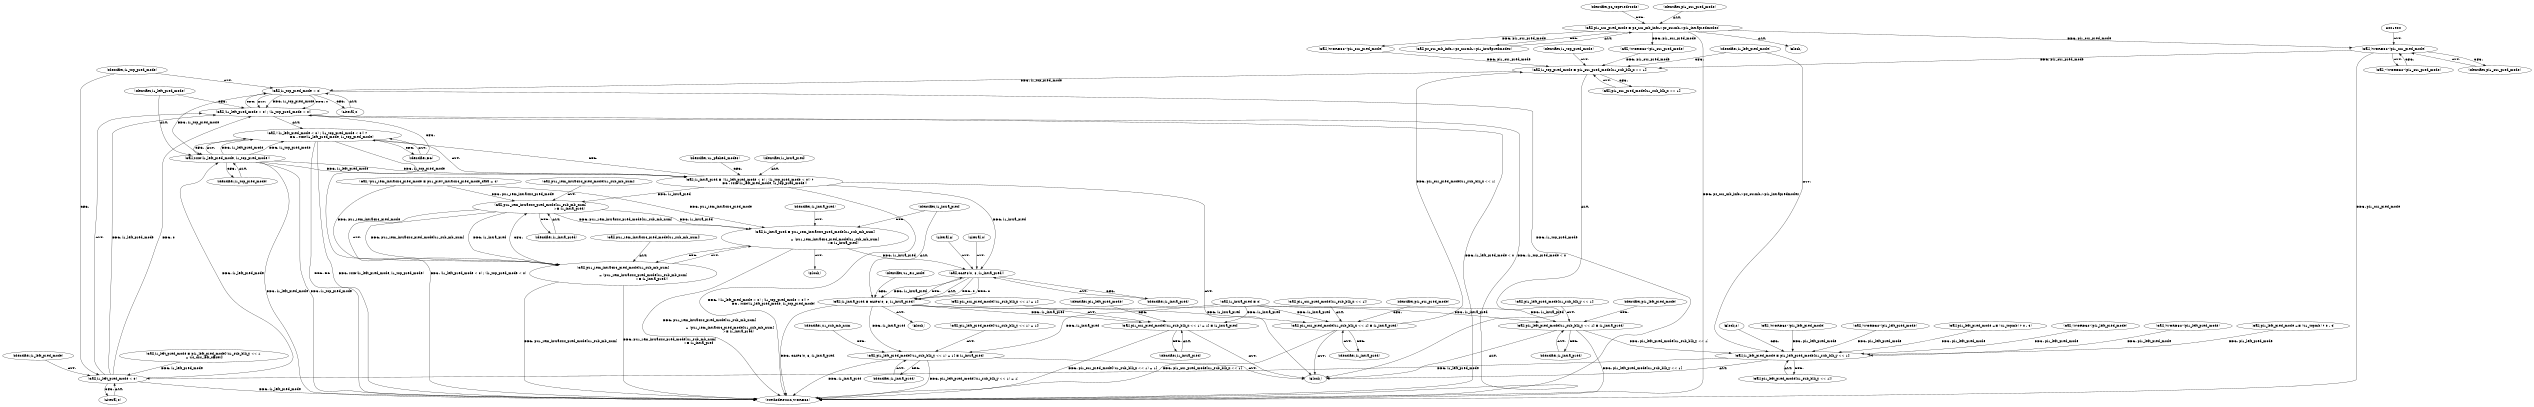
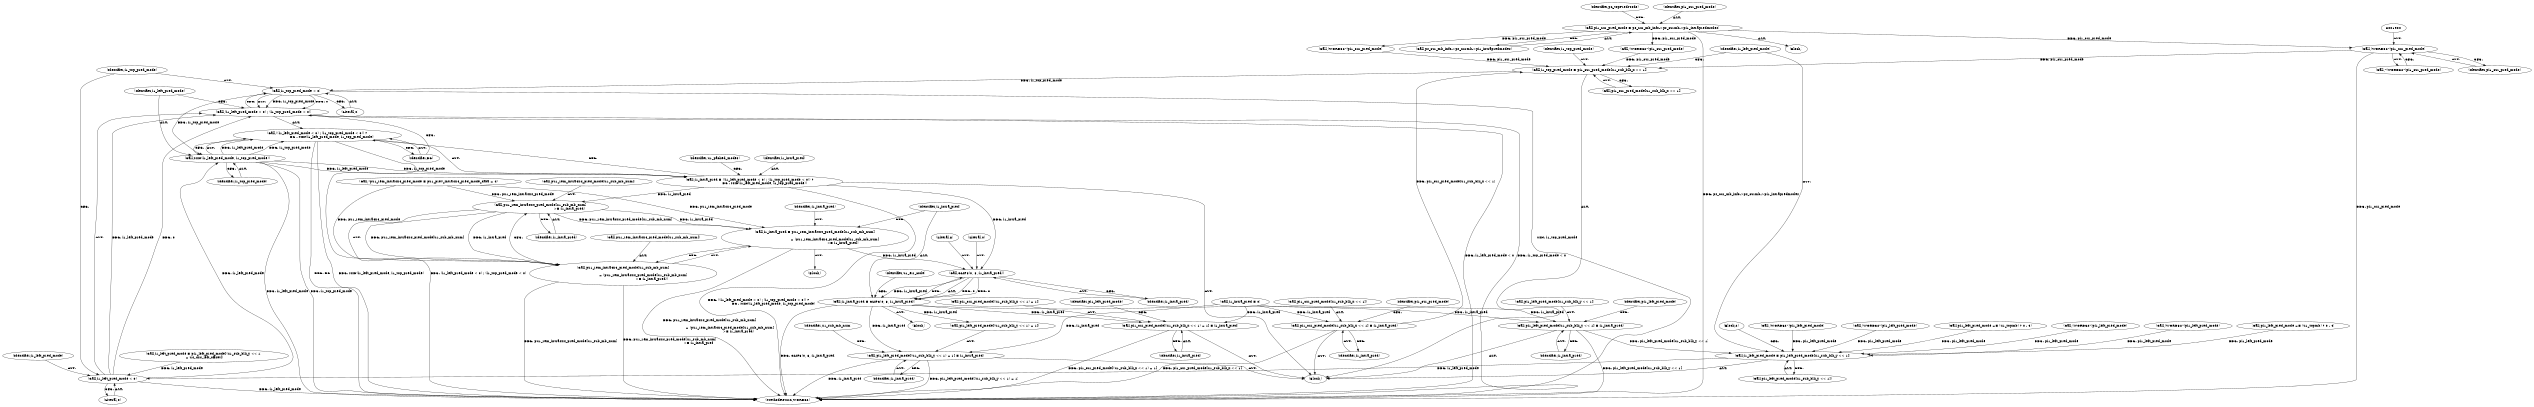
  digraph {
    n1 [label="(Call,(WORD32*)pi1_cur_pred_mode)"]
    n2 [label="(Call,i1_top_pred_mode = pi1_cur_pred_mode[u1_sub_blk_x << 1])"]
    n3 [label="(MethodReturn,WORD32)"]
    n4 [label="(Identifier,pi1_cur_pred_mode)"]
    n5 [label="(Call,*(WORD32*)pi1_cur_pred_mode)"]
    n6 [label="(Call,i1_top_pred_mode < 0)"]
    n7 [label="(Call,pi1_cur_pred_mode[u1_sub_blk_x << 1])"]
    n8 [label="(Block,)"]
    n9 [label="(Call,pi1_cur_pred_mode = ps_cur_mb_info->ps_curmb->pi1_intrapredmodes)"]
    n10 [label="(Call,(WORD32*)pi1_cur_pred_mode)"]
    n11 [label="(Block,)"]
    n12 [label="(Call,(WORD32*)pi1_cur_pred_mode)"]
    n13 [label="(Call,ps_cur_mb_info->ps_curmb->pi1_intrapredmodes)"]
    n14 [label="(Call,(i1_left_pred_mode < 0) | (i1_top_pred_mode < 0))"]
    n15 [label="(Call,MIN(i1_left_pred_mode, i1_top_pred_mode))"]
    n16 [label="(Literal,0)"]
    n17 [label="(Call,((i1_left_pred_mode < 0) | (i1_top_pred_mode < 0)) ?\n                            DC : MIN(i1_left_pred_mode, i1_top_pred_mode))"]
    n18 [label="(Call,i1_intra_pred = ((i1_left_pred_mode < 0) | (i1_top_pred_mode < 0)) ?\n                            DC : MIN(i1_left_pred_mode, i1_top_pred_mode))"]
    n19 [label="(Identifier,i1_top_pred_mode)"]
    n20 [label="(Identifier,DC)"]
    n21 [label="(Call,pu1_rem_intra4x4_pred_mode[u1_sub_mb_num]\n                                                     >= i1_intra_pred)"]
    n22 [label="(Call,CLIP3(0, 8, i1_intra_pred))"]
    n23 [label="(Call,i1_intra_pred = pu1_rem_intra4x4_pred_mode[u1_sub_mb_num]\n\n                                     + (pu1_rem_intra4x4_pred_mode[u1_sub_mb_num]\n                                                     >= i1_intra_pred))"]
    n24 [label="(Call,pu1_rem_intra4x4_pred_mode[u1_sub_mb_num]\n\n                                     + (pu1_rem_intra4x4_pred_mode[u1_sub_mb_num]\n                                                     >= i1_intra_pred))"]
    n25 [label="(Identifier,i1_intra_pred)"]
    n26 [label="(Call,i1_intra_pred = CLIP3(0, 8, i1_intra_pred))"]
    n27 [label="(Identifier,i1_intra_pred)"]
    n28 [label="(Block,)"]
    n29 [label="(Call,pi1_cur_pred_mode[u1_sub_blk_x << 1] = i1_intra_pred)"]
    n30 [label="(Call,pi1_cur_pred_mode[(u1_sub_blk_x << 1) + 1] = i1_intra_pred)"]
    n31 [label="(Call,pi1_left_pred_mode[u1_sub_blk_y << 1] = i1_intra_pred)"]
    n32 [label="(Call,pi1_left_pred_mode[(u1_sub_blk_y << 1) + 1] = i1_intra_pred)"]
    n33 [label="(Block,)"]
    n34 [label="(Identifier,i1_intra_pred)"]
    n35 [label="(Identifier,i1_intra_pred)"]
    n36 [label="(Call,i1_left_pred_mode = pi1_left_pred_mode[u1_sub_blk_y << 1])"]
    n37 [label="(Identifier,i1_intra_pred)"]
    n38 [label="(Identifier,i1_intra_pred)"]
    n39 [label="(Call,i1_left_pred_mode < 0)"]
    n40 [label="(Call,pi1_left_pred_mode[u1_sub_blk_y << 1])"]
    n41 [label="(Literal,0)"]
    n42 [label="(Call,pu1_rem_intra4x4_pred_mode[u1_sub_mb_num])"]
    n43 [label="(Call,pi1_left_pred_mode[(u1_sub_blk_y << 1) + 1])"]
    n44 [label="(Call,i1_left_pred_mode = pi1_left_pred_mode[(u1_sub_blk_y << 1)\n + u4_4x4_left_offset])"]
    n45 [label="(Block,2)"]
    n46 [label="(Identifier,u1_packed_modes)"]
    n47 [label="(Identifier,pc_topPredMode)"]
    n48 [label="(Call,*pu1_rem_intra4x4_pred_mode = pu1_prev_intra4x4_pred_mode_data + 4)"]
    n49 [label="(Call,(WORD32*)pi1_left_pred_mode)"]
    n50 [label="(Identifier,i1_left_pred_mode)"]
    n51 [label="(Call,pi1_left_pred_mode[u1_sub_blk_y << 1])"]
    n52 [label="(Call,pi1_cur_pred_mode[(u1_sub_blk_x << 1) + 1])"]
    n53 [label="(Identifier,i1_left_pred_mode)"]
    n54 [label="(Call,(WORD32*)pi1_left_pred_mode)"]
    n55 [label="(Identifier,u1_sub_mb_num)"]
    n56 [label="(Identifier,pi1_left_pred_mode)"]
    n57 [label="(Call,pi1_left_pred_mode += (u1_topmb) ? 0 : 4)"]
    n58 [label="(Identifier,i1_intra_pred)"]
    n59 [label="(Identifier,i1_intra_pred)"]
    n60 [label="(Call,i1_intra_pred = 0)"]
    n61 [label="(Identifier,u1_err_code)"]
    n62 [label="(Call,pi1_cur_pred_mode[u1_sub_blk_x << 1])"]
    n63 [label="(Identifier,i1_top_pred_mode)"]
    n64 [label="(Identifier,pi1_cur_pred_mode)"]
    n65 [label="(Literal,0)"]
    n66 [label="(Identifier,i1_top_pred_mode)"]
    n67 [label="(Identifier,pi1_cur_pred_mode)"]
    n68 [label="(Literal,8)"]
    n69 [label="(Call,(WORD32*)pi1_left_pred_mode)"]
    n70 [label="(Identifier,i1_intra_pred)"]
    n71 [label="(Call,(WORD32*)pi1_left_pred_mode)"]
    n72 [label="(Call,pu1_rem_intra4x4_pred_mode[u1_sub_mb_num])"]
    n73 [label="(Identifier,pi1_left_pred_mode)"]
    n74 [label="(Identifier,i1_left_pred_mode)"]
    n75 [label="(Call,pi1_left_pred_mode += (u1_topmb) ? 0 : 4)"]
    n76 [label=8001900]
    n1 -> n2 [label="DDG: pi1_cur_pred_mode"]
    n1 -> n3 [label="DDG: pi1_cur_pred_mode"]
    n1 -> n4 [label="CFG: "]
    n1 -> n5 [label="AST: "]
    n2 -> n6 [label="DDG: i1_top_pred_mode"]
    n2 -> n7 [label="CFG: "]
    n2 -> n8 [label="AST: "]
    n4 -> n1 [label="AST: "]
    n5 -> n1 [label="CFG: "]
-   n6 -> n3 [label="DDG: i1_top_pred_mode"]
+   n6 -> n3 [label="MIN: i1_top_pred_mode"]
    n6 -> n14 [label="AST: "]
    n6 -> n14 [label="DDG: i1_top_pred_mode"]
    n6 -> n14 [label="DDG: 0"]
    n6 -> n15 [label="DDG: i1_top_pred_mode"]
    n6 -> n16 [label="CFG: "]
    n7 -> n2 [label="AST: "]
    n9 -> n1 [label="DDG: pi1_cur_pred_mode"]
    n9 -> n3 [label="DDG: ps_cur_mb_info->ps_curmb->pi1_intrapredmodes"]
    n9 -> n10 [label="DDG: pi1_cur_pred_mode"]
    n9 -> n11 [label="AST: "]
    n9 -> n12 [label="DDG: pi1_cur_pred_mode"]
    n9 -> n13 [label="CFG: "]
    n10 -> n2 [label="DDG: pi1_cur_pred_mode"]
    n12 -> n2 [label="DDG: pi1_cur_pred_mode"]
    n13 -> n9 [label="AST: "]
    n14 -> n3 [label="DDG: i1_left_pred_mode < 0"]
    n14 -> n3 [label="DDG: i1_top_pred_mode < 0"]
    n14 -> n6 [label="CFG: "]
    n14 -> n17 [label="AST: "]
    n15 -> n3 [label="DDG: i1_left_pred_mode"]
    n15 -> n3 [label="DDG: i1_top_pred_mode"]
    n15 -> n17 [label="AST: "]
    n15 -> n17 [label="DDG: i1_left_pred_mode"]
    n15 -> n17 [label="DDG: i1_top_pred_mode"]
    n15 -> n18 [label="DDG: i1_left_pred_mode"]
    n15 -> n18 [label="DDG: i1_top_pred_mode"]
    n15 -> n19 [label="CFG: "]
    n16 -> n6 [label="AST: "]
    n17 -> n3 [label="DDG: DC"]
    n17 -> n3 [label="DDG: MIN(i1_left_pred_mode, i1_top_pred_mode)"]
    n17 -> n3 [label="DDG: (i1_left_pred_mode < 0) | (i1_top_pred_mode < 0)"]
    n17 -> n15 [label="CFG: "]
    n17 -> n18 [label="AST: "]
    n17 -> n20 [label="CFG: "]
    n18 -> n3 [label="DDG: ((i1_left_pred_mode < 0) | (i1_top_pred_mode < 0)) ?\n                            DC : MIN(i1_left_pred_mode, i1_top_pred_mode)"]
    n18 -> n8 [label="AST: "]
    n18 -> n17 [label="CFG: "]
    n18 -> n21 [label="DDG: i1_intra_pred"]
    n18 -> n22 [label="DDG: i1_intra_pred"]
    n19 -> n15 [label="AST: "]
    n20 -> n14 [label="CFG: "]
    n20 -> n17 [label="AST: "]
    n21 -> n23 [label="DDG: pu1_rem_intra4x4_pred_mode[u1_sub_mb_num]"]
    n21 -> n23 [label="DDG: i1_intra_pred"]
    n21 -> n24 [label="AST: "]
    n21 -> n24 [label="DDG: pu1_rem_intra4x4_pred_mode[u1_sub_mb_num]"]
    n21 -> n24 [label="DDG: i1_intra_pred"]
    n21 -> n25 [label="CFG: "]
    n22 -> n26 [label="AST: "]
    n22 -> n26 [label="DDG: 0"]
    n22 -> n26 [label="DDG: 8"]
    n22 -> n26 [label="DDG: i1_intra_pred"]
    n22 -> n27 [label="CFG: "]
    n23 -> n3 [label="DDG: pu1_rem_intra4x4_pred_mode[u1_sub_mb_num]\n\n                                     + (pu1_rem_intra4x4_pred_mode[u1_sub_mb_num]\n                                                     >= i1_intra_pred)"]
    n23 -> n22 [label="DDG: i1_intra_pred"]
    n23 -> n24 [label="CFG: "]
    n23 -> n28 [label="AST: "]
    n24 -> n3 [label="DDG: pu1_rem_intra4x4_pred_mode[u1_sub_mb_num]"]
    n24 -> n3 [label="DDG: pu1_rem_intra4x4_pred_mode[u1_sub_mb_num]\n                                                     >= i1_intra_pred"]
    n24 -> n21 [label="CFG: "]
    n24 -> n23 [label="AST: "]
    n25 -> n21 [label="AST: "]
    n26 -> n3 [label="DDG: CLIP3(0, 8, i1_intra_pred)"]
    n26 -> n22 [label="CFG: "]
-   n26 -> n29 [label="DDG: i1_intra_pred"]
+   n26 -> n43 [label="DDG: i1_intra_pred"]
    n26 -> n30 [label="DDG: i1_intra_pred"]
    n26 -> n31 [label="DDG: i1_intra_pred"]
    n26 -> n32 [label="DDG: i1_intra_pred"]
    n26 -> n33 [label="AST: "]
    n27 -> n22 [label="AST: "]
    n29 -> n2 [label="DDG: pi1_cur_pred_mode[u1_sub_blk_x << 1]"]
    n29 -> n3 [label="DDG: pi1_cur_pred_mode[u1_sub_blk_x << 1]"]
    n29 -> n8 [label="AST: "]
    n29 -> n34 [label="CFG: "]
    n30 -> n3 [label="DDG: pi1_cur_pred_mode[(u1_sub_blk_x << 1) + 1]"]
    n30 -> n8 [label="AST: "]
    n30 -> n35 [label="CFG: "]
    n31 -> n3 [label="DDG: pi1_left_pred_mode[u1_sub_blk_y << 1]"]
    n31 -> n8 [label="AST: "]
    n31 -> n36 [label="DDG: pi1_left_pred_mode[u1_sub_blk_y << 1]"]
    n31 -> n37 [label="CFG: "]
    n32 -> n3 [label="DDG: i1_intra_pred"]
    n32 -> n3 [label="DDG: pi1_left_pred_mode[(u1_sub_blk_y << 1) + 1]"]
    n32 -> n8 [label="AST: "]
    n32 -> n38 [label="CFG: "]
    n34 -> n29 [label="AST: "]
    n35 -> n30 [label="AST: "]
    n36 -> n8 [label="AST: "]
    n36 -> n39 [label="DDG: i1_left_pred_mode"]
    n36 -> n40 [label="CFG: "]
    n37 -> n31 [label="AST: "]
    n38 -> n32 [label="AST: "]
    n39 -> n3 [label="DDG: i1_left_pred_mode"]
    n39 -> n14 [label="AST: "]
    n39 -> n14 [label="DDG: i1_left_pred_mode"]
    n39 -> n14 [label="DDG: 0"]
    n39 -> n15 [label="DDG: i1_left_pred_mode"]
    n39 -> n41 [label="CFG: "]
    n40 -> n36 [label="AST: "]
    n41 -> n39 [label="AST: "]
    n42 -> n21 [label="AST: "]
    n43 -> n32 [label="AST: "]
    n44 -> n39 [label="DDG: i1_left_pred_mode"]
    n45 -> n36 [label="CFG: "]
    n46 -> n18 [label="CFG: "]
    n47 -> n9 [label="CFG: "]
    n48 -> n21 [label="DDG: pu1_rem_intra4x4_pred_mode"]
    n48 -> n23 [label="DDG: pu1_rem_intra4x4_pred_mode"]
    n48 -> n24 [label="DDG: pu1_rem_intra4x4_pred_mode"]
    n49 -> n36 [label="DDG: pi1_left_pred_mode"]
    n50 -> n14 [label="CFG: "]
    n50 -> n15 [label="AST: "]
    n51 -> n31 [label="AST: "]
    n52 -> n30 [label="AST: "]
    n53 -> n39 [label="AST: "]
    n54 -> n36 [label="DDG: pi1_left_pred_mode"]
    n55 -> n32 [label="CFG: "]
    n56 -> n31 [label="CFG: "]
    n57 -> n36 [label="DDG: pi1_left_pred_mode"]
    n58 -> n23 [label="CFG: "]
    n58 -> n26 [label="AST: "]
    n59 -> n18 [label="AST: "]
    n60 -> n29 [label="DDG: i1_intra_pred"]
    n60 -> n30 [label="DDG: i1_intra_pred"]
    n60 -> n31 [label="DDG: i1_intra_pred"]
    n60 -> n32 [label="DDG: i1_intra_pred"]
    n61 -> n26 [label="CFG: "]
    n62 -> n29 [label="AST: "]
    n63 -> n2 [label="AST: "]
    n64 -> n29 [label="CFG: "]
    n65 -> n22 [label="AST: "]
    n66 -> n6 [label="AST: "]
    n66 -> n39 [label="CFG: "]
    n67 -> n9 [label="AST: "]
    n68 -> n22 [label="AST: "]
    n69 -> n36 [label="DDG: pi1_left_pred_mode"]
    n70 -> n23 [label="AST: "]
    n71 -> n36 [label="DDG: pi1_left_pred_mode"]
    n72 -> n24 [label="AST: "]
    n73 -> n30 [label="CFG: "]
    n74 -> n2 [label="CFG: "]
    n74 -> n36 [label="AST: "]
    n75 -> n36 [label="DDG: pi1_left_pred_mode"]
    n76 -> n1 [label="AST: "]
  }
